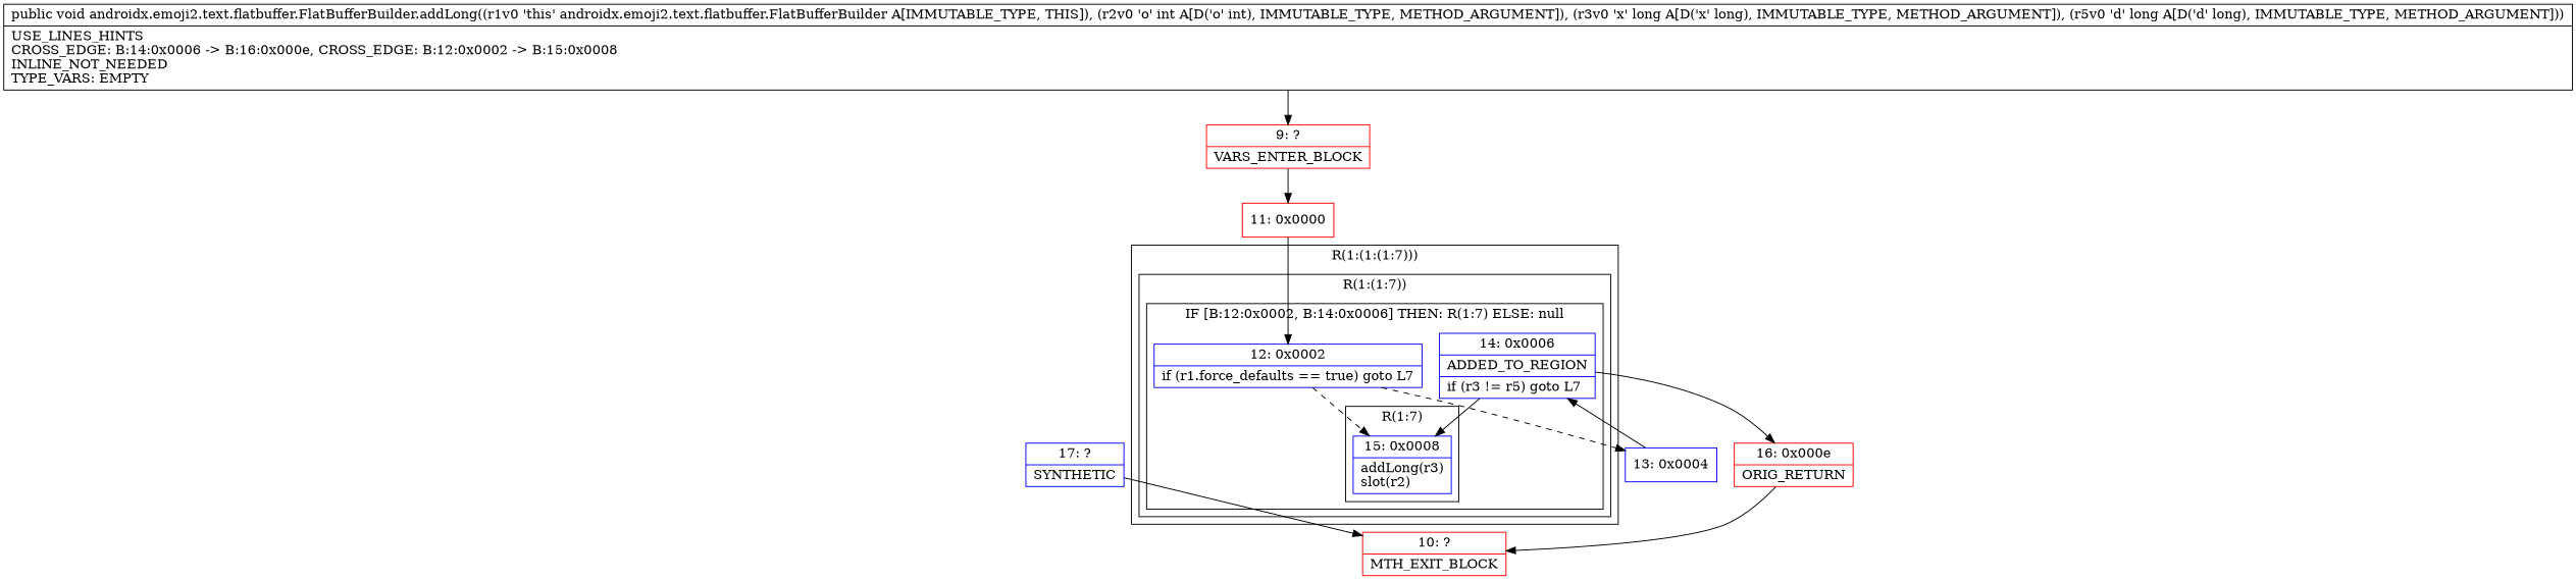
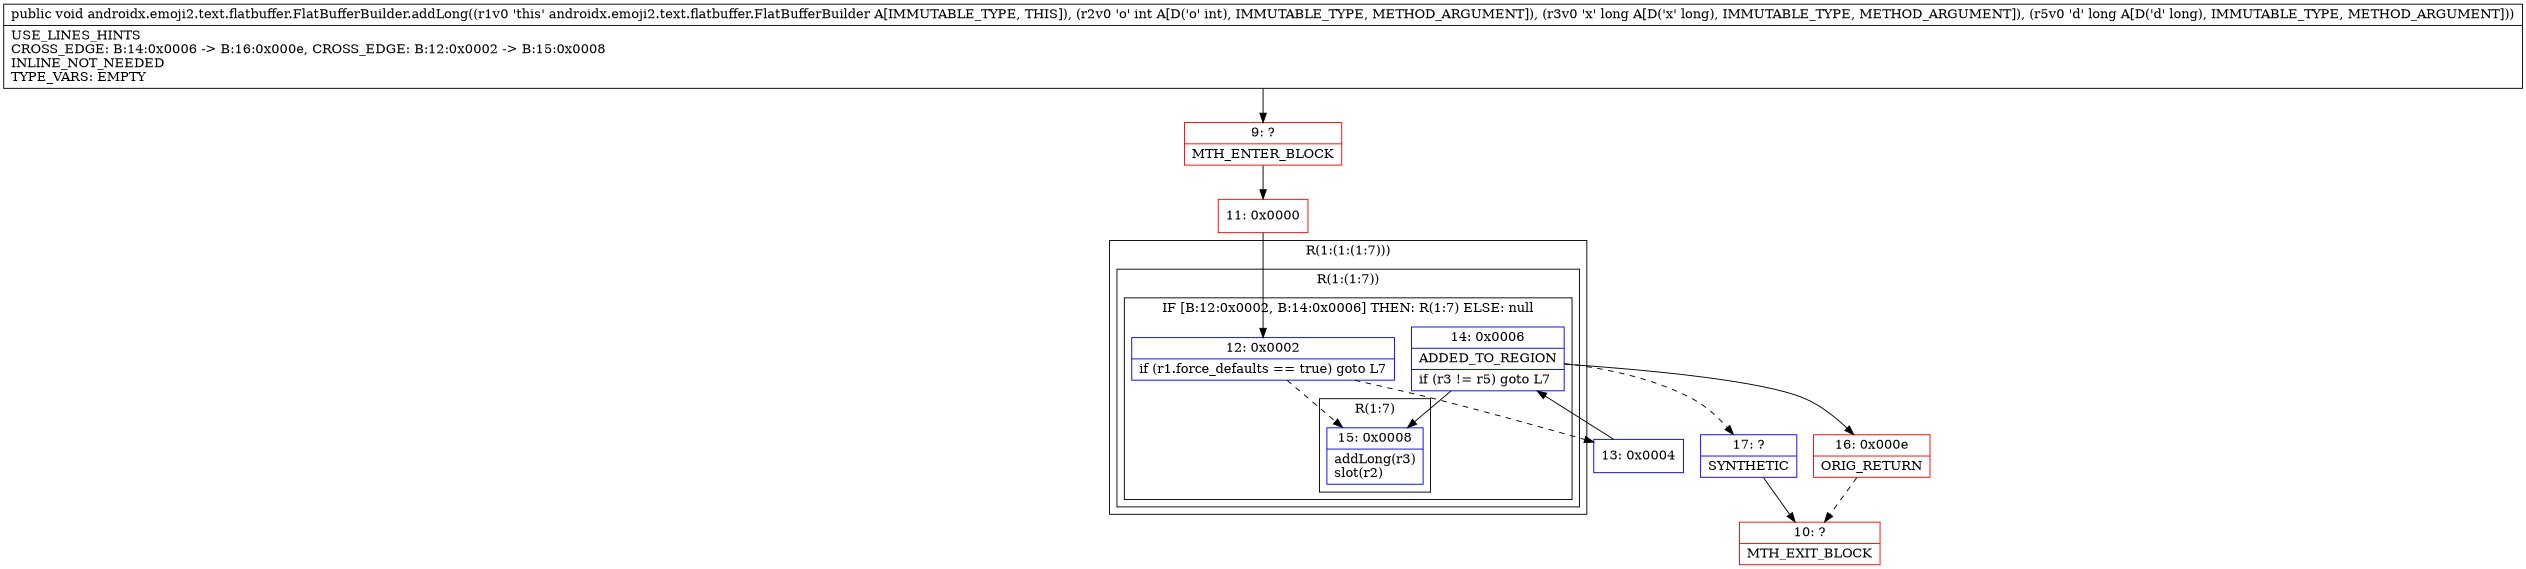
  digraph {
    node [color=blue shape=record]
    n1 [label="{15\:\ 0x0008|addLong(r3)\lslot(r2)\l}"]
    n2 [label="{12\:\ 0x0002|if (r1.force_defaults == true) goto L7\l}"]
    n3 [label="{14\:\ 0x0006|ADDED_TO_REGION\l|if (r3 != r5) goto L7\l}"]
    n4 [label="{13\:\ 0x0004}"]
    n5 [label="{17\:\ ?|SYNTHETIC\l}"]
    n6 [color=red label="{16\:\ 0x000e|ORIG_RETURN\l}"]
    n7 [color=red label="{10\:\ ?|MTH_EXIT_BLOCK\l}"]
-   n8 [color=red label="{9\:\ ?|VARS_ENTER_BLOCK\l}"]
+   n8 [color=red label="{9\:\ ?|MTH_ENTER_BLOCK\l}"]
    n9 [color=red label="{11\:\ 0x0000}"]
    n10 [label="{public void androidx.emoji2.text.flatbuffer.FlatBufferBuilder.addLong((r1v0 'this' androidx.emoji2.text.flatbuffer.FlatBufferBuilder A[IMMUTABLE_TYPE, THIS]), (r2v0 'o' int A[D('o' int), IMMUTABLE_TYPE, METHOD_ARGUMENT]), (r3v0 'x' long A[D('x' long), IMMUTABLE_TYPE, METHOD_ARGUMENT]), (r5v0 'd' long A[D('d' long), IMMUTABLE_TYPE, METHOD_ARGUMENT]))  | USE_LINES_HINTS\lCROSS_EDGE: B:14:0x0006 \-\> B:16:0x000e, CROSS_EDGE: B:12:0x0002 \-\> B:15:0x0008\lINLINE_NOT_NEEDED\lTYPE_VARS: EMPTY\l}" color=""]
    subgraph cluster_1 {
      label="R(1:(1:(1:7)))"
      subgraph cluster_2 {
        label="R(1:(1:7))"
        subgraph cluster_3 {
          label="IF [B:12:0x0002, B:14:0x0006] THEN: R(1:7) ELSE: null"
          n2
          n3
          subgraph cluster_4 {
            label="R(1:7)"
            n1
          }
        }
      }
    }
    n2 -> n1 [style=dashed]
    n2 -> n4 [style=dashed]
    n3 -> n1
+   n3 -> n5 [style=dashed]
    n3 -> n6
    n4 -> n3
    n5 -> n7
-   n6 -> n7
+   n6 -> n7 [style=dashed]
    n8 -> n9
    n9 -> n2
    n10 -> n8
  }
